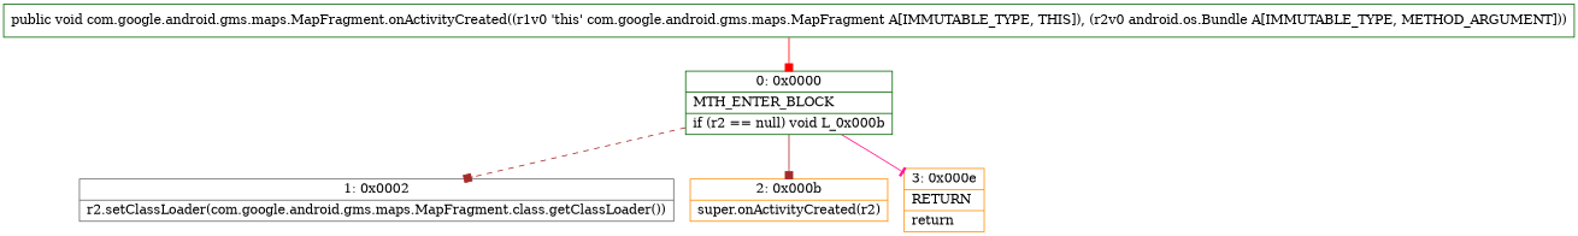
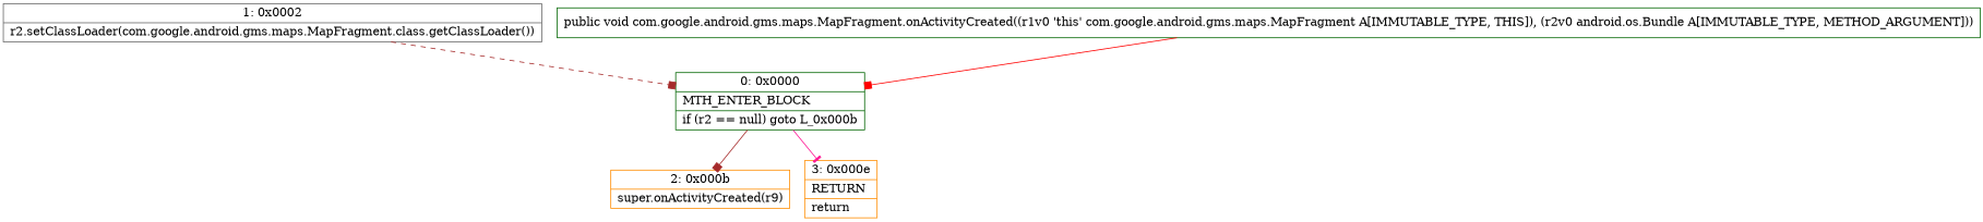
  digraph {
    node [color=darkgreen shape=record]
    edge [arrowhead=box color=brown]
-   n1 [label="{0\:\ 0x0000|MTH_ENTER_BLOCK\l|if (r2 == null) void L_0x000b\l}"]
+   n1 [label="{0\:\ 0x0000|MTH_ENTER_BLOCK\l|if (r2 == null) goto L_0x000b\l}"]
    n2 [color=gray40 label="{1\:\ 0x0002|r2.setClassLoader(com.google.android.gms.maps.MapFragment.class.getClassLoader())\l}"]
-   n3 [color=darkorange label="{2\:\ 0x000b|super.onActivityCreated(r2)\l}"]
+   n3 [color=darkorange label="{2\:\ 0x000b|super.onActivityCreated(r9)\l}"]
    n4 [color=darkorange label="{3\:\ 0x000e|RETURN\l|return\l}"]
    n5 [label="{public void com.google.android.gms.maps.MapFragment.onActivityCreated((r1v0 'this' com.google.android.gms.maps.MapFragment A[IMMUTABLE_TYPE, THIS]), (r2v0 android.os.Bundle A[IMMUTABLE_TYPE, METHOD_ARGUMENT])) }"]
-   n1 -> n2 [style=dashed]
+   n2 -> n1 [style=dashed]
    n1 -> n3
    n1 -> n4 [arrowhead=tee color=deeppink]
    n5 -> n1 [color=red]
  }
